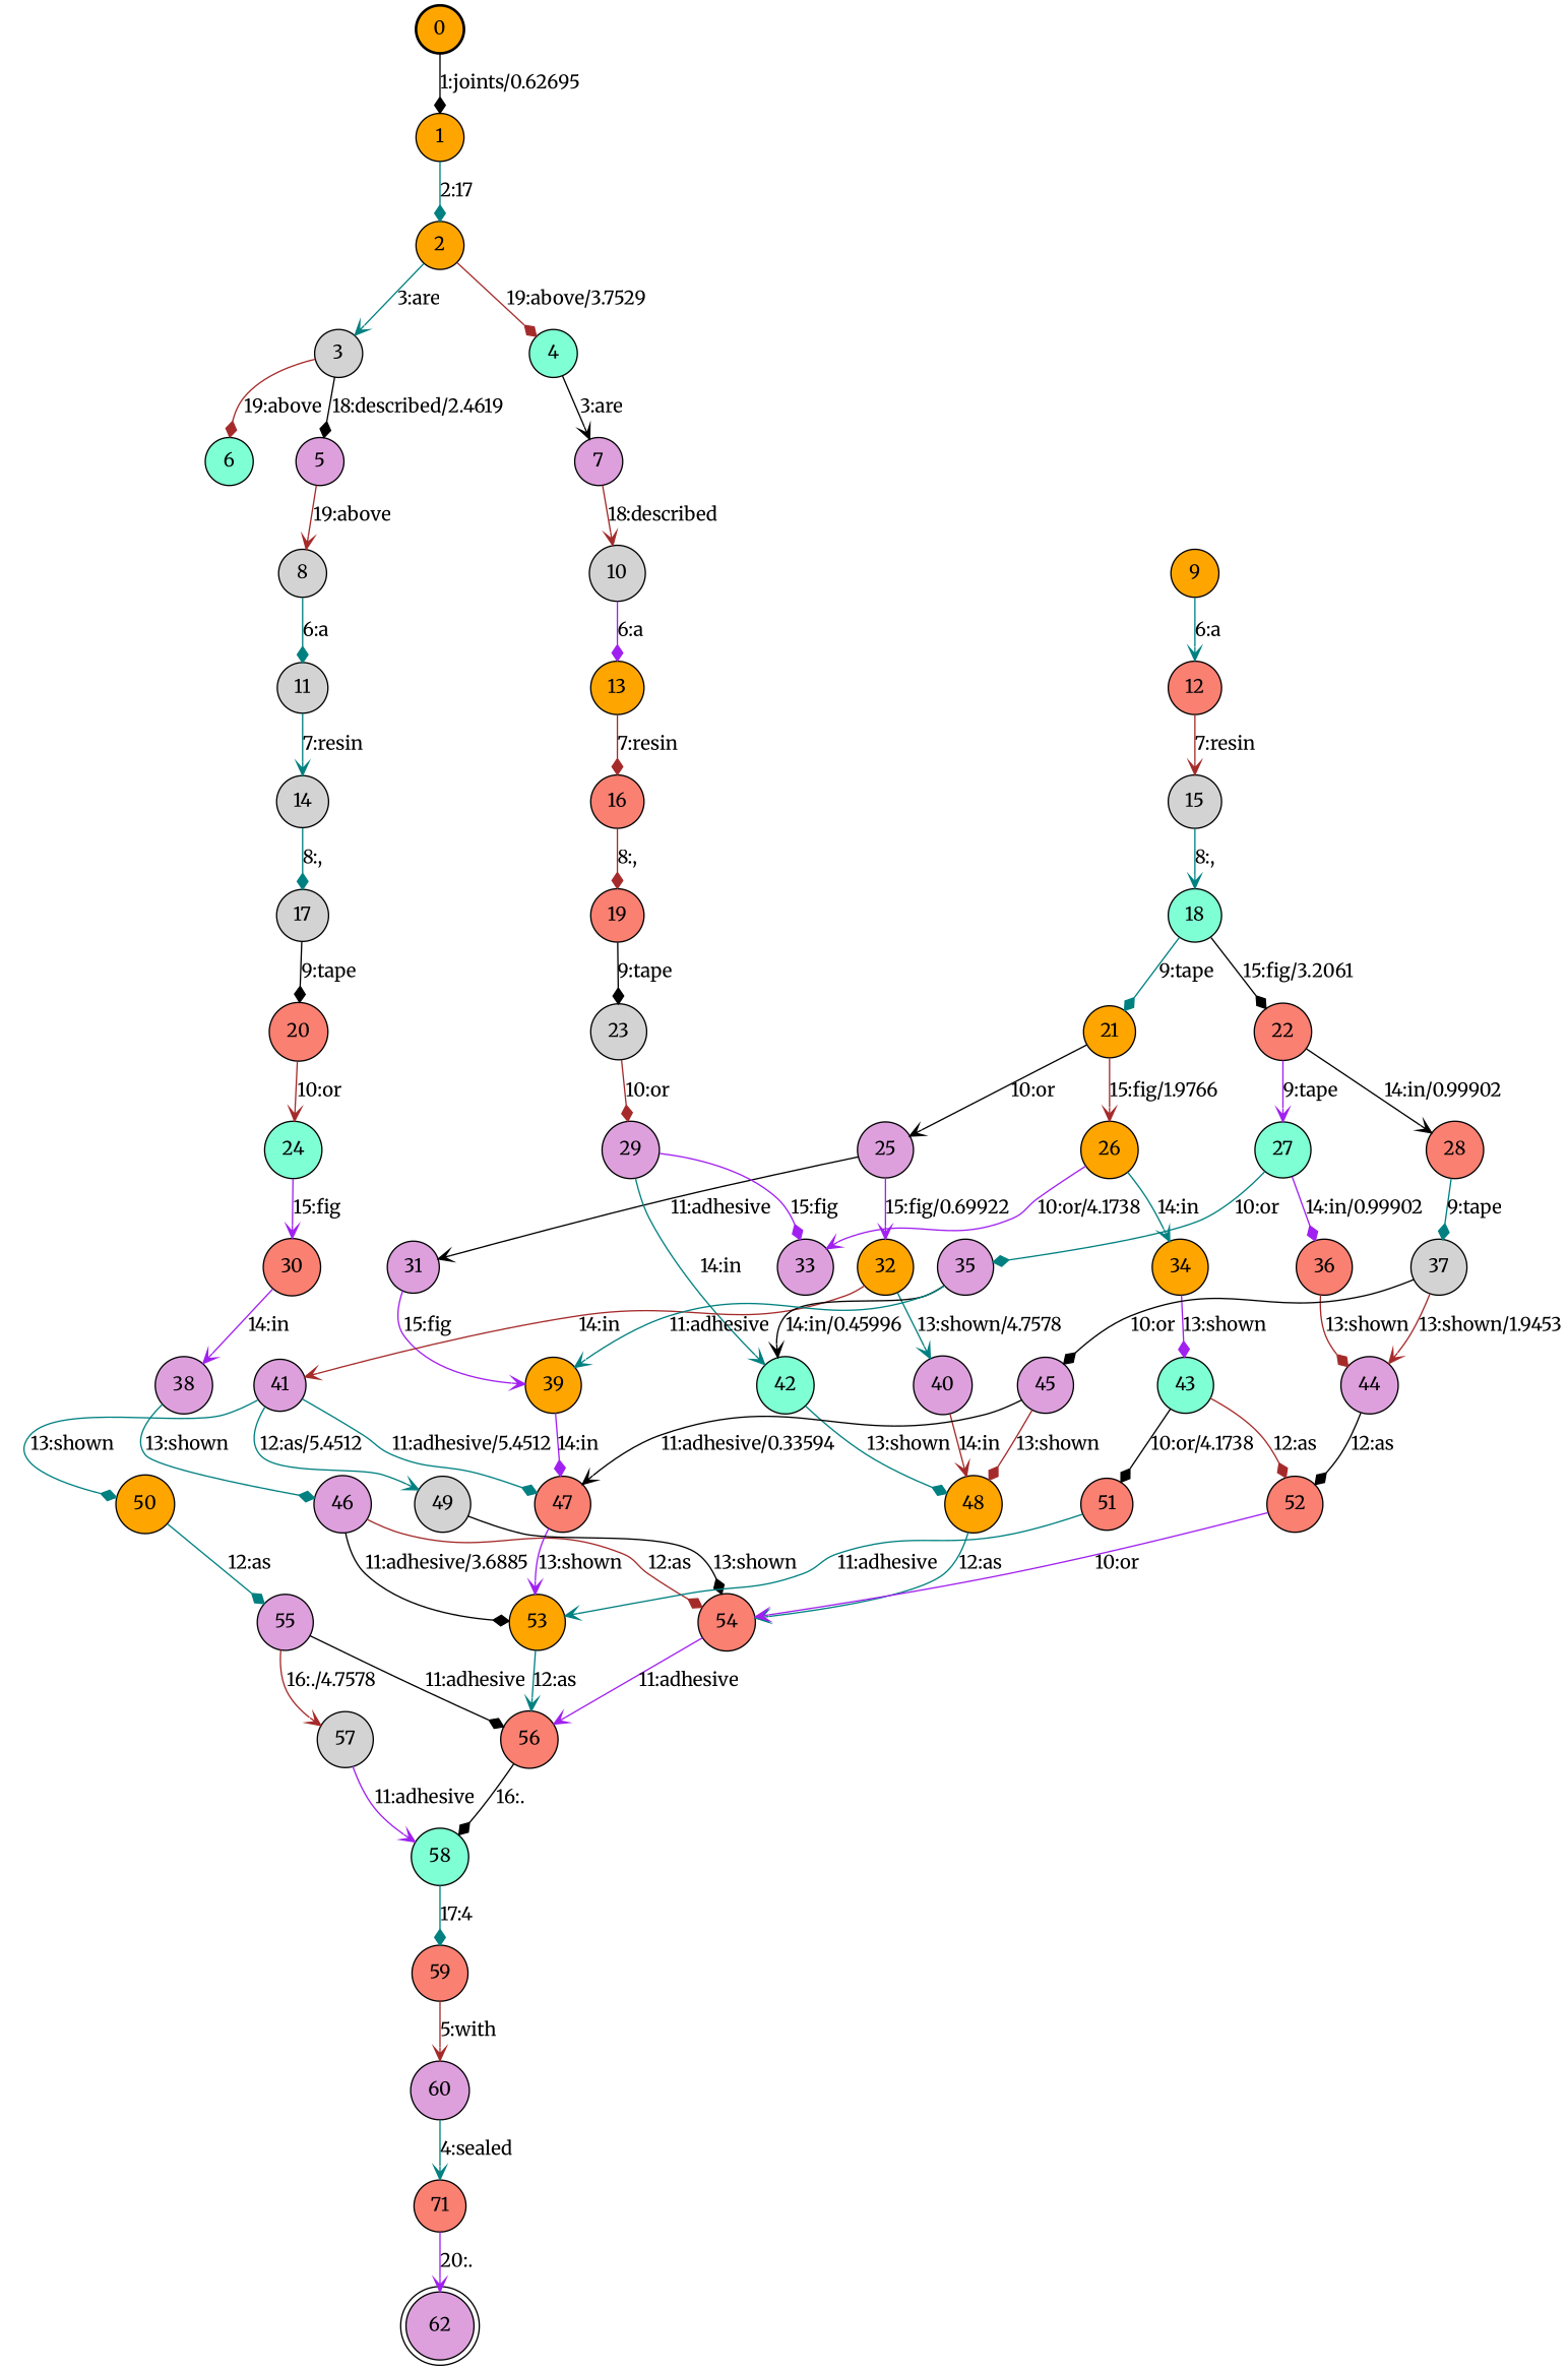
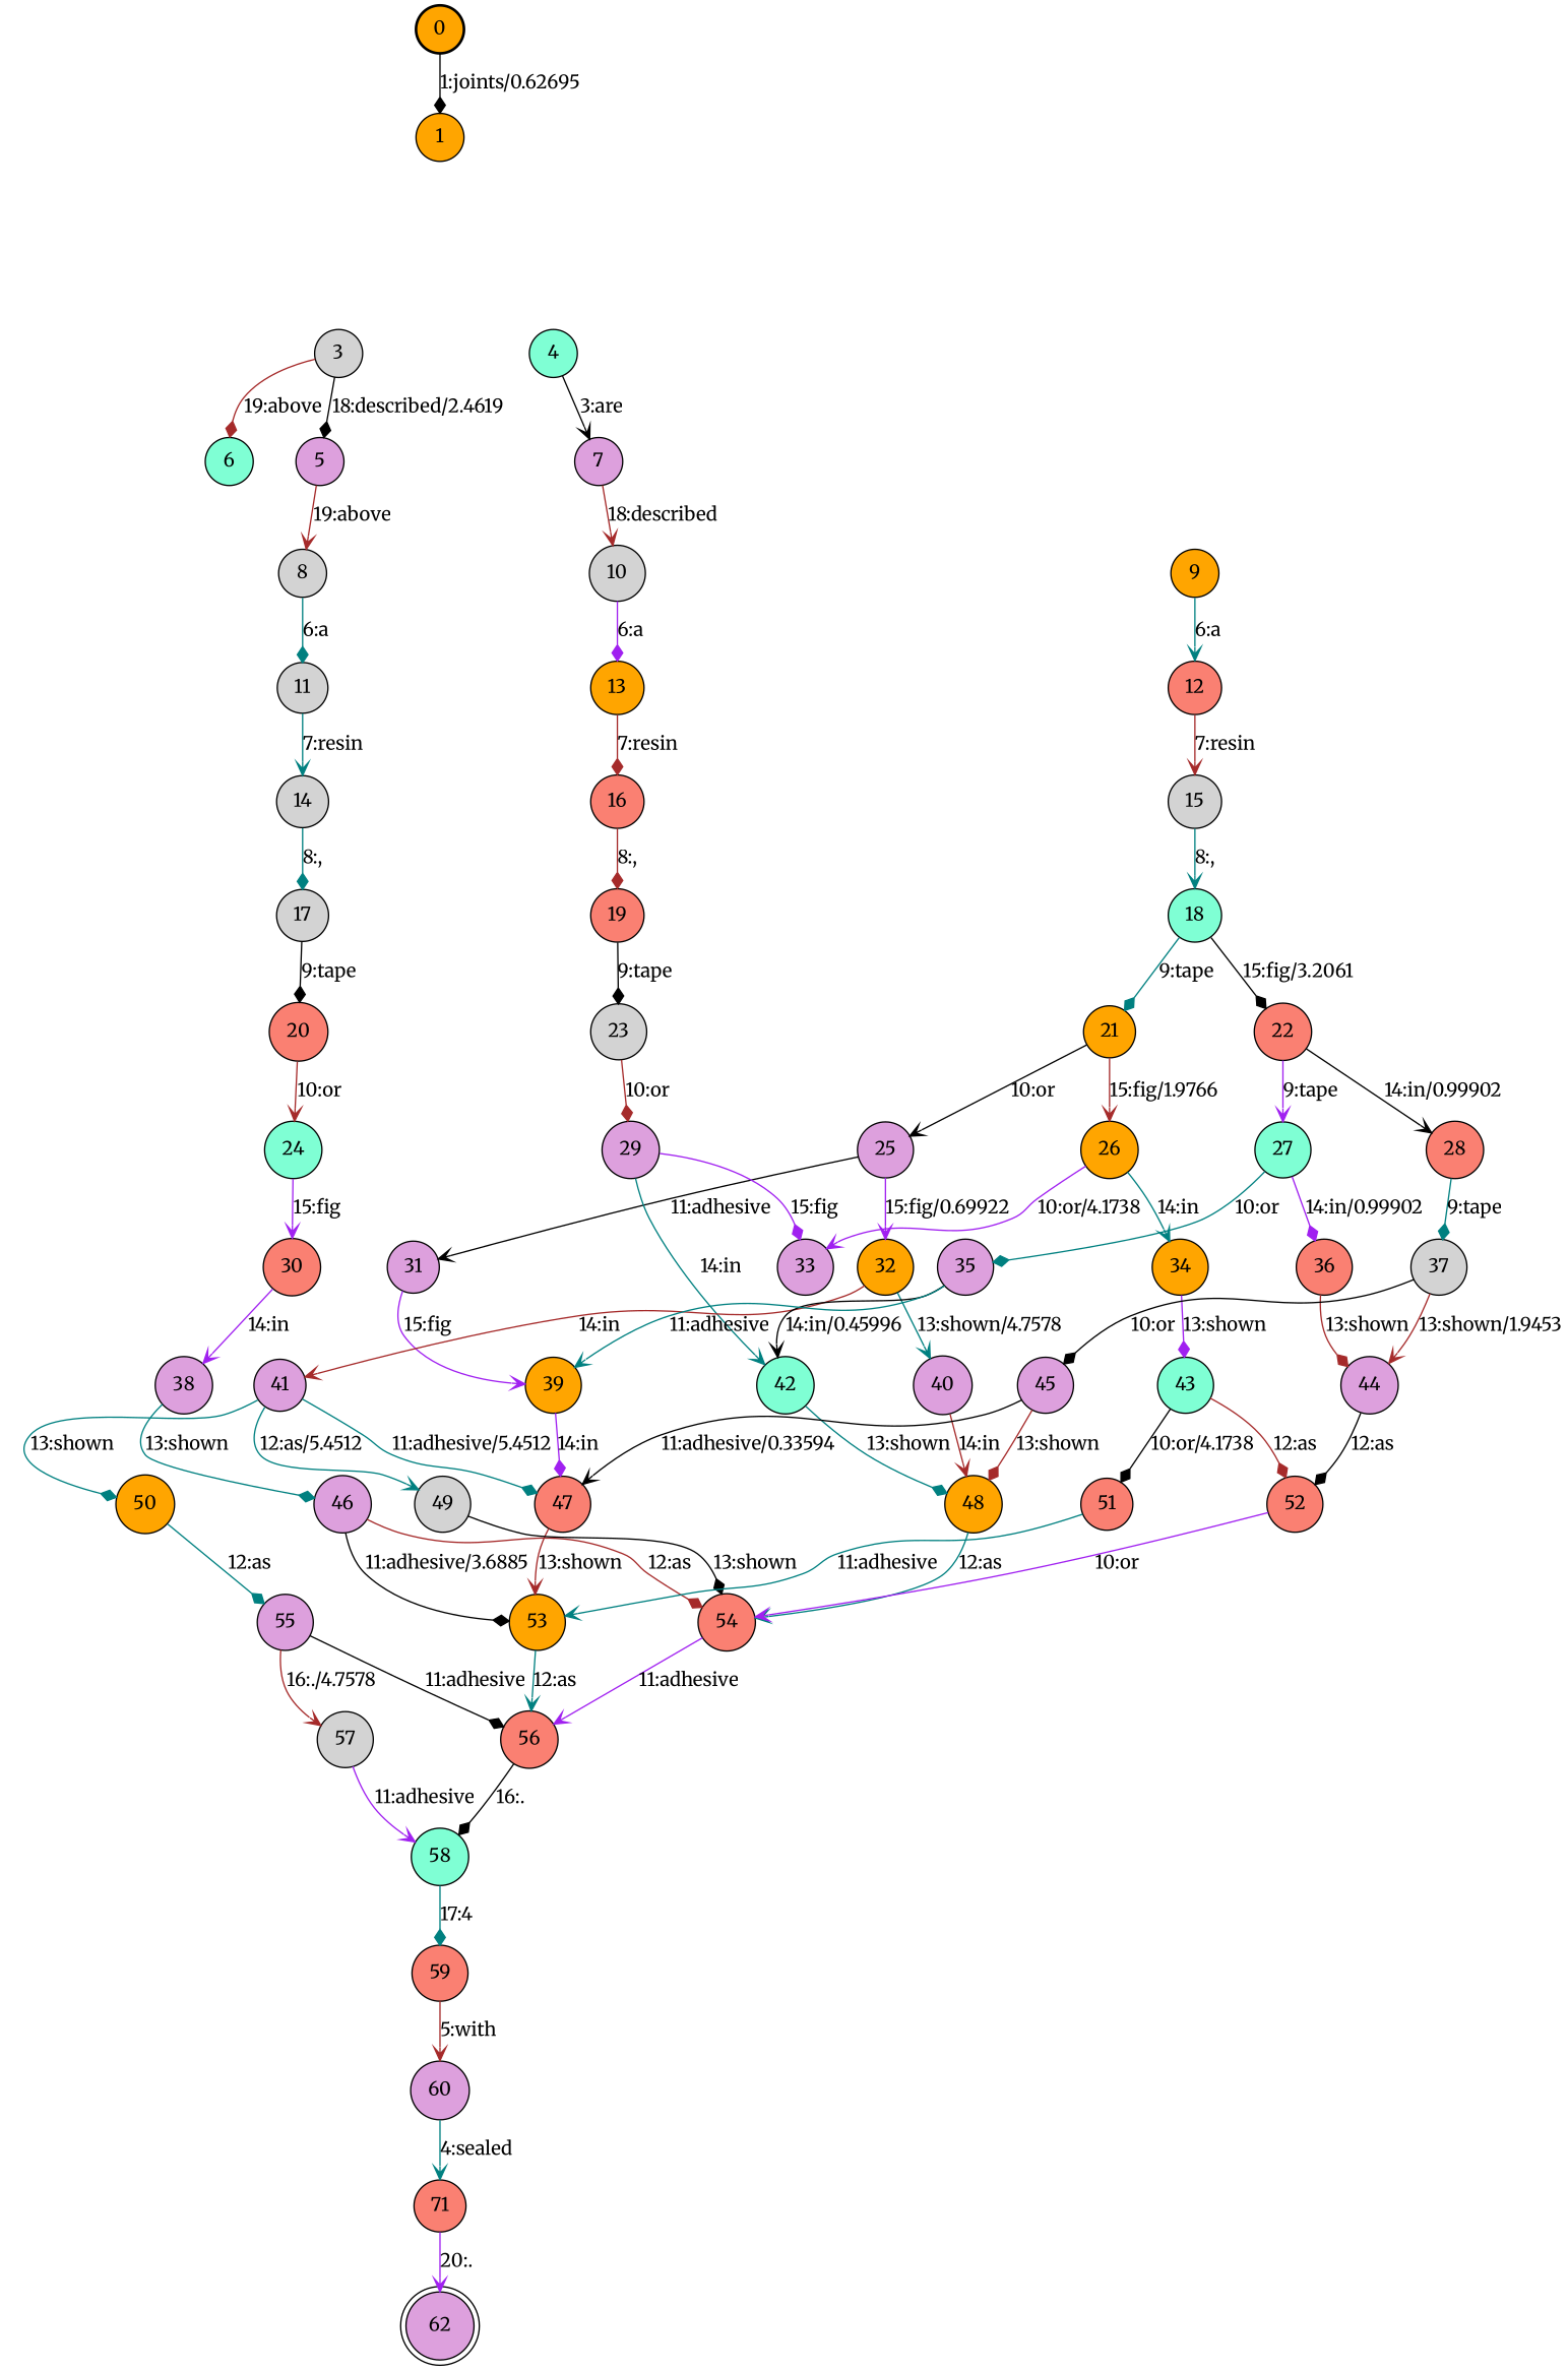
  digraph {
    fontname=Merriweather
    nodesep=0.25
    rankdir=TB
    ranksep=0.4
    node [fillcolor=plum fontname=Merriweather fontsize=14 shape=circle style="solid,filled"]
    edge [arrowhead=vee color=teal fontname=Merriweather fontsize=14]
    n1 [fillcolor=orange label=0 style="bold,filled"]
    n2 [fillcolor=orange label=1]
-   n3 [fillcolor=orange label=2]
    n4 [fillcolor=lightgrey label=3]
    n5 [fillcolor=aquamarine label=4]
    n6 [label=5]
    n7 [fillcolor=aquamarine label=6]
    n8 [label=7]
    n9 [fillcolor=lightgrey label=8]
    n10 [fillcolor=lightgrey label=10]
    n11 [fillcolor=lightgrey label=11]
    n12 [fillcolor=orange label=9]
    n13 [fillcolor=salmon label=12]
    n14 [fillcolor=orange label=13]
    n15 [fillcolor=lightgrey label=14]
    n16 [fillcolor=lightgrey label=15]
    n17 [fillcolor=salmon label=16]
    n18 [fillcolor=lightgrey label=17]
    n19 [fillcolor=aquamarine label=18]
    n20 [fillcolor=salmon label=19]
    n21 [fillcolor=salmon label=20]
    n22 [fillcolor=orange label=21]
    n23 [fillcolor=salmon label=22]
    n24 [fillcolor=lightgrey label=23]
    n25 [fillcolor=aquamarine label=24]
    n26 [label=25]
    n27 [fillcolor=orange label=26]
    n28 [fillcolor=aquamarine label=27]
    n29 [fillcolor=salmon label=28]
    n30 [label=29]
    n31 [fillcolor=salmon label=30]
    n32 [label=31]
    n33 [fillcolor=orange label=32]
    n34 [label=33]
    n35 [fillcolor=orange label=34]
    n36 [label=35]
    n37 [fillcolor=salmon label=36]
    n38 [fillcolor=lightgrey label=37]
    n39 [fillcolor=aquamarine label=42]
    n40 [label=38]
    n41 [fillcolor=orange label=39]
    n42 [label=40]
    n43 [label=41]
    n44 [fillcolor=aquamarine label=43]
    n45 [label=44]
    n46 [label=45]
    n47 [label=46]
    n48 [fillcolor=salmon label=47]
    n49 [fillcolor=orange label=48]
    n50 [fillcolor=lightgrey label=49]
    n51 [fillcolor=orange label=50]
    n52 [fillcolor=salmon label=51]
    n53 [fillcolor=salmon label=52]
    n54 [fillcolor=orange label=53]
    n55 [fillcolor=salmon label=54]
    n56 [label=55]
    n57 [fillcolor=salmon label=56]
    n58 [fillcolor=lightgrey label=57]
    n59 [fillcolor=aquamarine label=58]
    n60 [fillcolor=salmon label=59]
    n61 [label=60]
    n62 [fillcolor=salmon label=71]
    n63 [label=62 shape=doublecircle]
    n1 -> n2 [arrowhead=diamond color=black label="1:joints/0.62695"]
-   n2 -> n3 [arrowhead=diamond label="2:17"]
-   n3 -> n4 [label="3:are"]
-   n3 -> n5 [arrowhead=diamond color=brown label="19:above/3.7529"]
    n4 -> n6 [arrowhead=diamond color=black label="18:described/2.4619"]
    n4 -> n7 [arrowhead=diamond color=brown label="19:above"]
    n5 -> n8 [color=black label="3:are"]
    n6 -> n9 [color=brown label="19:above"]
    n8 -> n10 [color=brown label="18:described"]
    n9 -> n11 [arrowhead=diamond label="6:a"]
    n10 -> n14 [arrowhead=diamond color=purple label="6:a"]
    n11 -> n15 [label="7:resin"]
    n12 -> n13 [label="6:a"]
    n13 -> n16 [color=brown label="7:resin"]
    n14 -> n17 [arrowhead=diamond color=brown label="7:resin"]
    n15 -> n18 [arrowhead=diamond label="8:,"]
    n16 -> n19 [label="8:,"]
    n17 -> n20 [arrowhead=diamond color=brown label="8:,"]
    n18 -> n21 [arrowhead=diamond color=black label="9:tape"]
    n19 -> n22 [arrowhead=diamond label="9:tape"]
    n19 -> n23 [arrowhead=diamond color=black label="15:fig/3.2061"]
    n20 -> n24 [arrowhead=diamond color=black label="9:tape"]
    n21 -> n25 [color=brown label="10:or"]
    n22 -> n26 [color=black label="10:or"]
    n22 -> n27 [color=brown label="15:fig/1.9766"]
    n23 -> n28 [color=purple label="9:tape"]
    n23 -> n29 [color=black label="14:in/0.99902"]
    n24 -> n30 [arrowhead=diamond color=brown label="10:or"]
    n25 -> n31 [color=purple label="15:fig"]
    n26 -> n32 [color=black label="11:adhesive"]
    n26 -> n33 [color=purple label="15:fig/0.69922"]
    n27 -> n34 [color=purple label="10:or/4.1738"]
    n27 -> n35 [label="14:in"]
    n28 -> n36 [arrowhead=diamond label="10:or"]
    n28 -> n37 [arrowhead=diamond color=purple label="14:in/0.99902"]
    n29 -> n38 [arrowhead=diamond label="9:tape"]
    n30 -> n34 [arrowhead=diamond color=purple label="15:fig"]
    n30 -> n39 [label="14:in"]
    n31 -> n40 [color=purple label="14:in"]
    n32 -> n41 [color=purple label="15:fig"]
    n33 -> n42 [label="13:shown/4.7578"]
    n33 -> n43 [color=brown label="14:in"]
    n35 -> n44 [arrowhead=diamond color=purple label="13:shown"]
    n36 -> n39 [color=black label="14:in/0.45996"]
    n36 -> n41 [label="11:adhesive"]
    n37 -> n45 [arrowhead=diamond color=brown label="13:shown"]
    n38 -> n45 [color=brown label="13:shown/1.9453"]
    n38 -> n46 [arrowhead=diamond color=black label="10:or"]
    n39 -> n49 [arrowhead=diamond label="13:shown"]
    n40 -> n47 [arrowhead=diamond label="13:shown"]
    n41 -> n48 [arrowhead=diamond color=purple label="14:in"]
    n42 -> n49 [color=brown label="14:in"]
    n43 -> n48 [arrowhead=diamond label="11:adhesive/5.4512"]
    n43 -> n50 [label="12:as/5.4512"]
    n43 -> n51 [arrowhead=diamond label="13:shown"]
    n44 -> n52 [arrowhead=diamond color=black label="10:or/4.1738"]
    n44 -> n53 [arrowhead=diamond color=brown label="12:as"]
    n45 -> n53 [arrowhead=diamond color=black label="12:as"]
    n46 -> n48 [color=black label="11:adhesive/0.33594"]
    n46 -> n49 [arrowhead=diamond color=brown label="13:shown"]
    n47 -> n54 [arrowhead=diamond color=black label="11:adhesive/3.6885"]
    n47 -> n55 [arrowhead=diamond color=brown label="12:as"]
-   n48 -> n54 [color=purple label="13:shown"]
+   n48 -> n54 [color=brown label="13:shown"]
    n49 -> n55 [label="12:as"]
    n50 -> n55 [arrowhead=diamond color=black label="13:shown"]
    n51 -> n56 [arrowhead=diamond label="12:as"]
    n52 -> n54 [label="11:adhesive"]
    n53 -> n55 [color=purple label="10:or"]
    n54 -> n57 [label="12:as"]
    n55 -> n57 [color=purple label="11:adhesive"]
    n56 -> n57 [arrowhead=diamond color=black label="11:adhesive"]
    n56 -> n58 [color=brown label="16:./4.7578"]
    n57 -> n59 [arrowhead=diamond color=black label="16:."]
    n58 -> n59 [color=purple label="11:adhesive"]
    n59 -> n60 [arrowhead=diamond label="17:4"]
    n60 -> n61 [color=brown label="5:with"]
    n61 -> n62 [label="4:sealed"]
    n62 -> n63 [color=purple label="20:."]
  }
